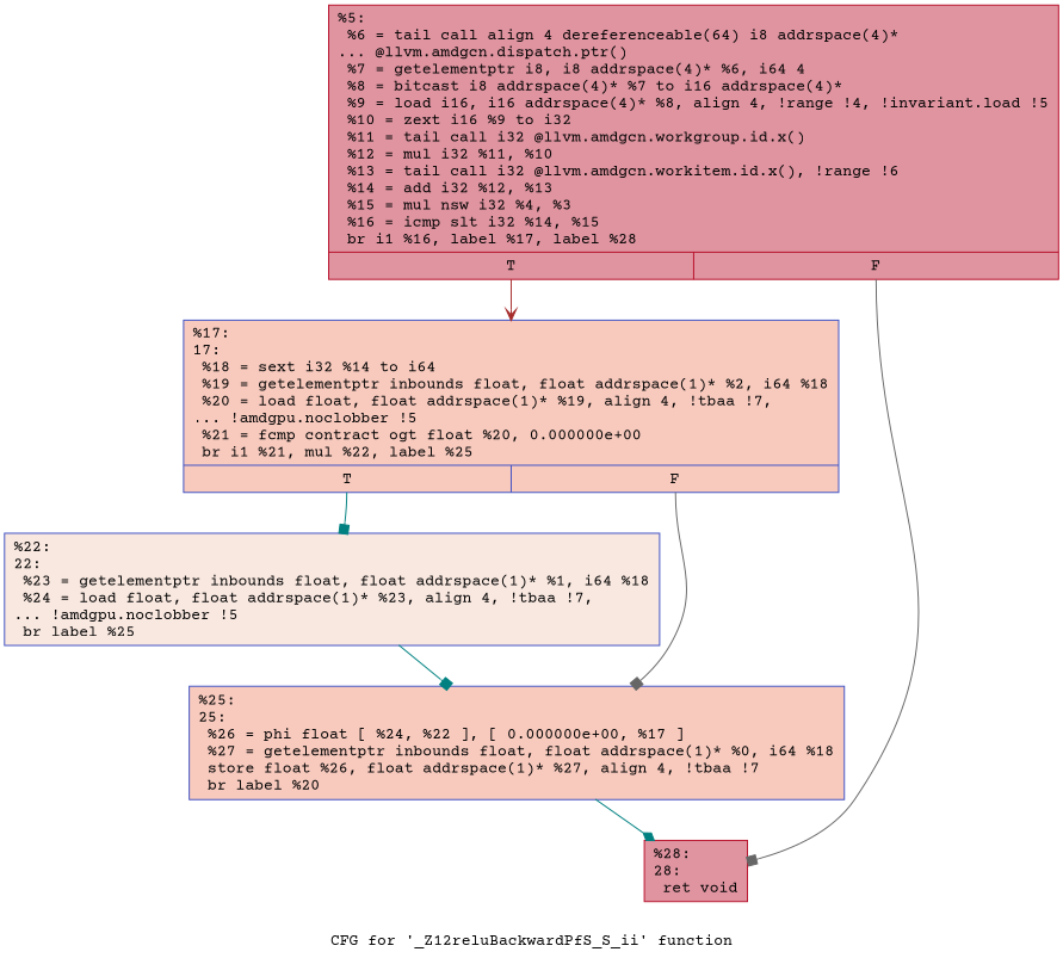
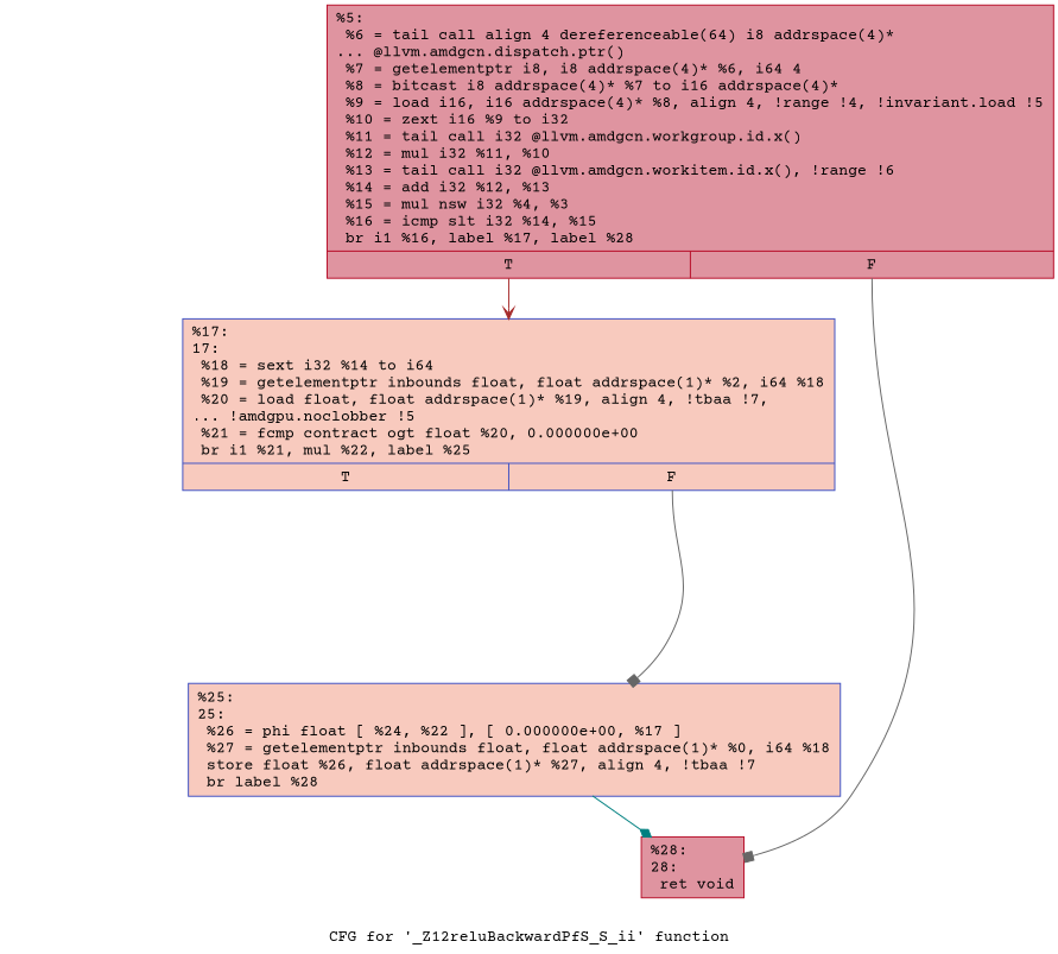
  digraph {
    fontname="Courier Prime"
    label="CFG for '_Z12reluBackwardPfS_S_ii' function"
    node [color="#3d50c3ff" fillcolor="#b70d2870" fontname="Courier Prime" shape=record style=filled]
    edge [arrowhead=box color=teal fontname="Courier Prime"]
    n1 [color="#b70d28ff" label="{%5:\l  %6 = tail call align 4 dereferenceable(64) i8 addrspace(4)*\l... @llvm.amdgcn.dispatch.ptr()\l  %7 = getelementptr i8, i8 addrspace(4)* %6, i64 4\l  %8 = bitcast i8 addrspace(4)* %7 to i16 addrspace(4)*\l  %9 = load i16, i16 addrspace(4)* %8, align 4, !range !4, !invariant.load !5\l  %10 = zext i16 %9 to i32\l  %11 = tail call i32 @llvm.amdgcn.workgroup.id.x()\l  %12 = mul i32 %11, %10\l  %13 = tail call i32 @llvm.amdgcn.workitem.id.x(), !range !6\l  %14 = add i32 %12, %13\l  %15 = mul nsw i32 %4, %3\l  %16 = icmp slt i32 %14, %15\l  br i1 %16, label %17, label %28\l|{<s0>T|<s1>F}}"]
    n2 [fillcolor="#ef886b70" label="{%17:\l17:                                               \l  %18 = sext i32 %14 to i64\l  %19 = getelementptr inbounds float, float addrspace(1)* %2, i64 %18\l  %20 = load float, float addrspace(1)* %19, align 4, !tbaa !7,\l... !amdgpu.noclobber !5\l  %21 = fcmp contract ogt float %20, 0.000000e+00\l  br i1 %21, mul %22, label %25\l|{<s0>T|<s1>F}}"]
    n3 [color="#b70d28ff" label="{%28:\l28:                                               \l  ret void\l}"]
-   n4 [fillcolor="#f1ccb870" label="{%22:\l22:                                               \l  %23 = getelementptr inbounds float, float addrspace(1)* %1, i64 %18\l  %24 = load float, float addrspace(1)* %23, align 4, !tbaa !7,\l... !amdgpu.noclobber !5\l  br label %25\l}"]
-   n5 [fillcolor="#ef886b70" label="{%25:\l25:                                               \l  %26 = phi float [ %24, %22 ], [ 0.000000e+00, %17 ]\l  %27 = getelementptr inbounds float, float addrspace(1)* %0, i64 %18\l  store float %26, float addrspace(1)* %27, align 4, !tbaa !7\l  br label %20\l}"]
+   n5 [fillcolor="#ef886b70" label="{%25:\l25:                                               \l  %26 = phi float [ %24, %22 ], [ 0.000000e+00, %17 ]\l  %27 = getelementptr inbounds float, float addrspace(1)* %0, i64 %18\l  store float %26, float addrspace(1)* %27, align 4, !tbaa !7\l  br label %28\l}"]
    n1 -> n2 [arrowhead=vee color=brown tailport=s0]
    n1 -> n3 [color=gray40 tailport=s1]
-   n2 -> n4 [tailport=s0]
    n2 -> n5 [color=gray40 tailport=s1]
-   n4 -> n5
    n5 -> n3 [arrowhead=diamond]
  }
